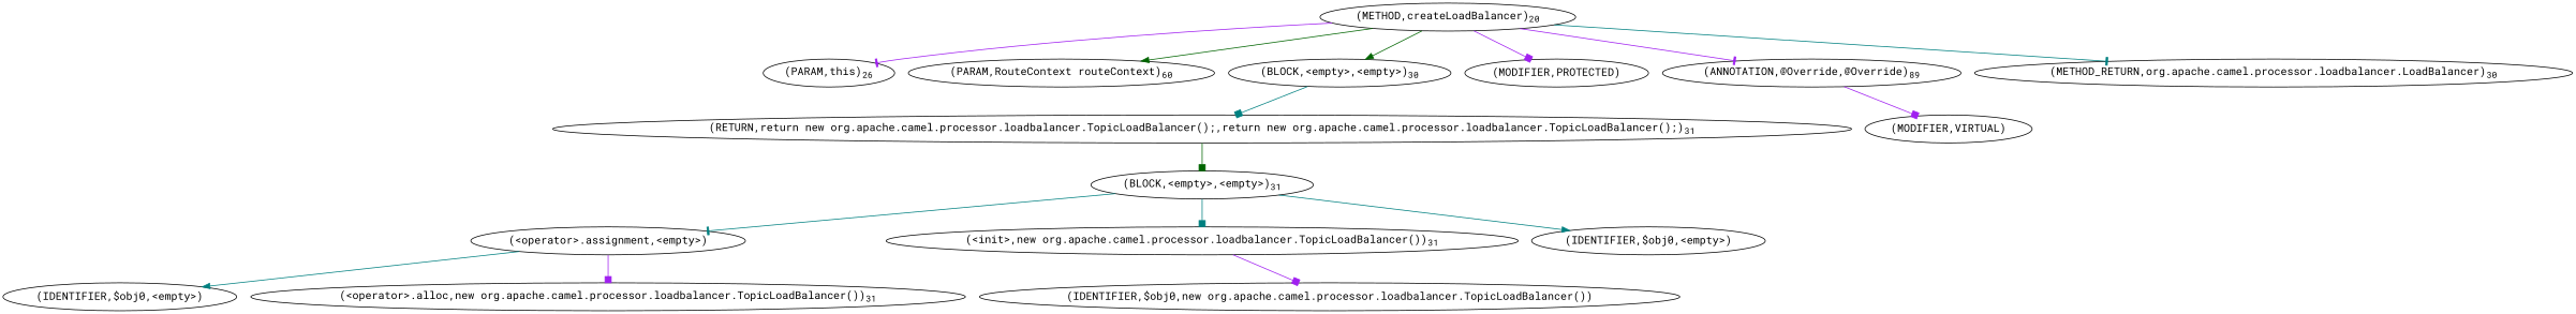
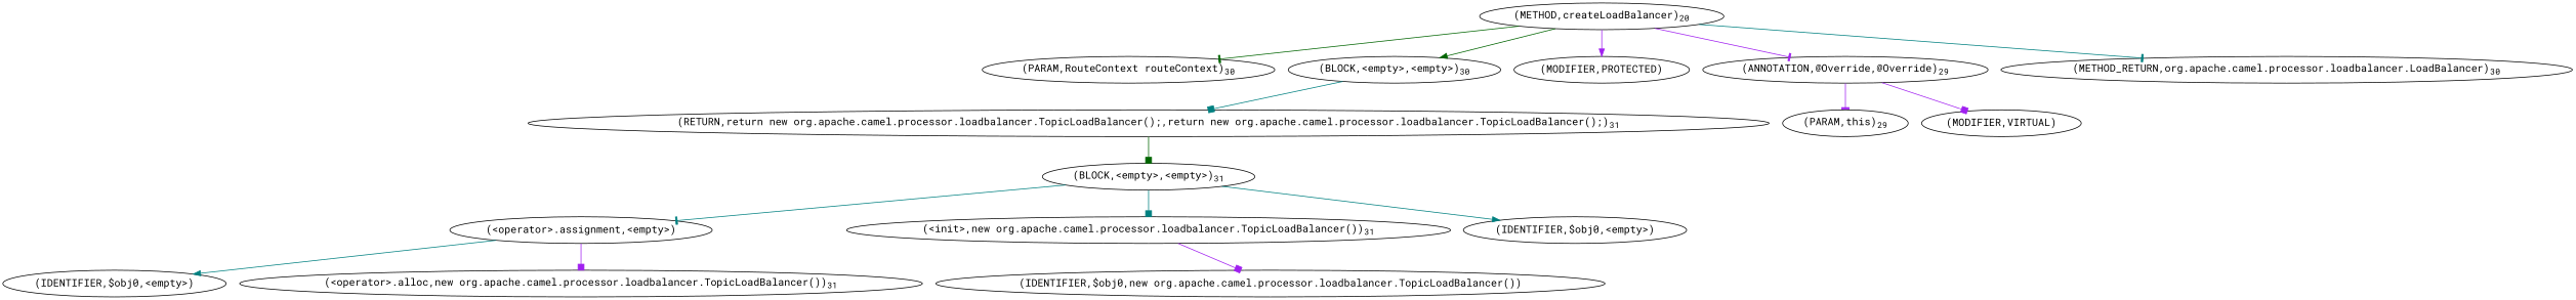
  digraph {
    fontname="Roboto Mono"
    node [fontname="Roboto Mono"]
    edge [arrowhead=box color=purple fontname="Roboto Mono"]
    n1 [label=<(METHOD,createLoadBalancer)<SUB>20</SUB>>]
-   n2 [label=<(PARAM,this)<SUB>26</SUB>>]
-   n3 [label=<(PARAM,RouteContext routeContext)<SUB>60</SUB>>]
+   n2 [label=<(PARAM,this)<SUB>29</SUB>>]
+   n3 [label=<(PARAM,RouteContext routeContext)<SUB>30</SUB>>]
    n4 [label=<(BLOCK,&lt;empty&gt;,&lt;empty&gt;)<SUB>30</SUB>>]
    n5 [label=<(MODIFIER,PROTECTED)>]
-   n6 [label=<(ANNOTATION,@Override,@Override)<SUB>89</SUB>>]
+   n6 [label=<(ANNOTATION,@Override,@Override)<SUB>29</SUB>>]
    n7 [label=<(METHOD_RETURN,org.apache.camel.processor.loadbalancer.LoadBalancer)<SUB>30</SUB>>]
    n8 [label=<(RETURN,return new org.apache.camel.processor.loadbalancer.TopicLoadBalancer();,return new org.apache.camel.processor.loadbalancer.TopicLoadBalancer();)<SUB>31</SUB>>]
    n9 [label=<(MODIFIER,VIRTUAL)>]
    n10 [label=<(BLOCK,&lt;empty&gt;,&lt;empty&gt;)<SUB>31</SUB>>]
    n11 [label=<(&lt;operator&gt;.assignment,&lt;empty&gt;)>]
    n12 [label=<(&lt;init&gt;,new org.apache.camel.processor.loadbalancer.TopicLoadBalancer())<SUB>31</SUB>>]
    n13 [label=<(IDENTIFIER,$obj0,&lt;empty&gt;)>]
    n14 [label=<(IDENTIFIER,$obj0,&lt;empty&gt;)>]
    n15 [label=<(&lt;operator&gt;.alloc,new org.apache.camel.processor.loadbalancer.TopicLoadBalancer())<SUB>31</SUB>>]
    n16 [label=<(IDENTIFIER,$obj0,new org.apache.camel.processor.loadbalancer.TopicLoadBalancer())>]
-   n1 -> n2 [arrowhead=tee]
-   n1 -> n3 [arrowhead=normal color=darkgreen]
+   n6 -> n2 [arrowhead=tee]
+   n1 -> n3 [arrowhead=tee color=darkgreen]
    n1 -> n4 [arrowhead=normal color=darkgreen]
-   n1 -> n5
+   n1 -> n5 [arrowhead=normal]
    n1 -> n6 [arrowhead=tee]
    n1 -> n7 [arrowhead=tee color=teal]
    n4 -> n8 [color=teal]
    n6 -> n9
    n8 -> n10 [color=darkgreen]
    n10 -> n11 [arrowhead=tee color=teal]
    n10 -> n12 [color=teal]
    n10 -> n13 [arrowhead=normal color=teal]
    n11 -> n14 [arrowhead=normal color=teal]
    n11 -> n15
    n12 -> n16
  }
